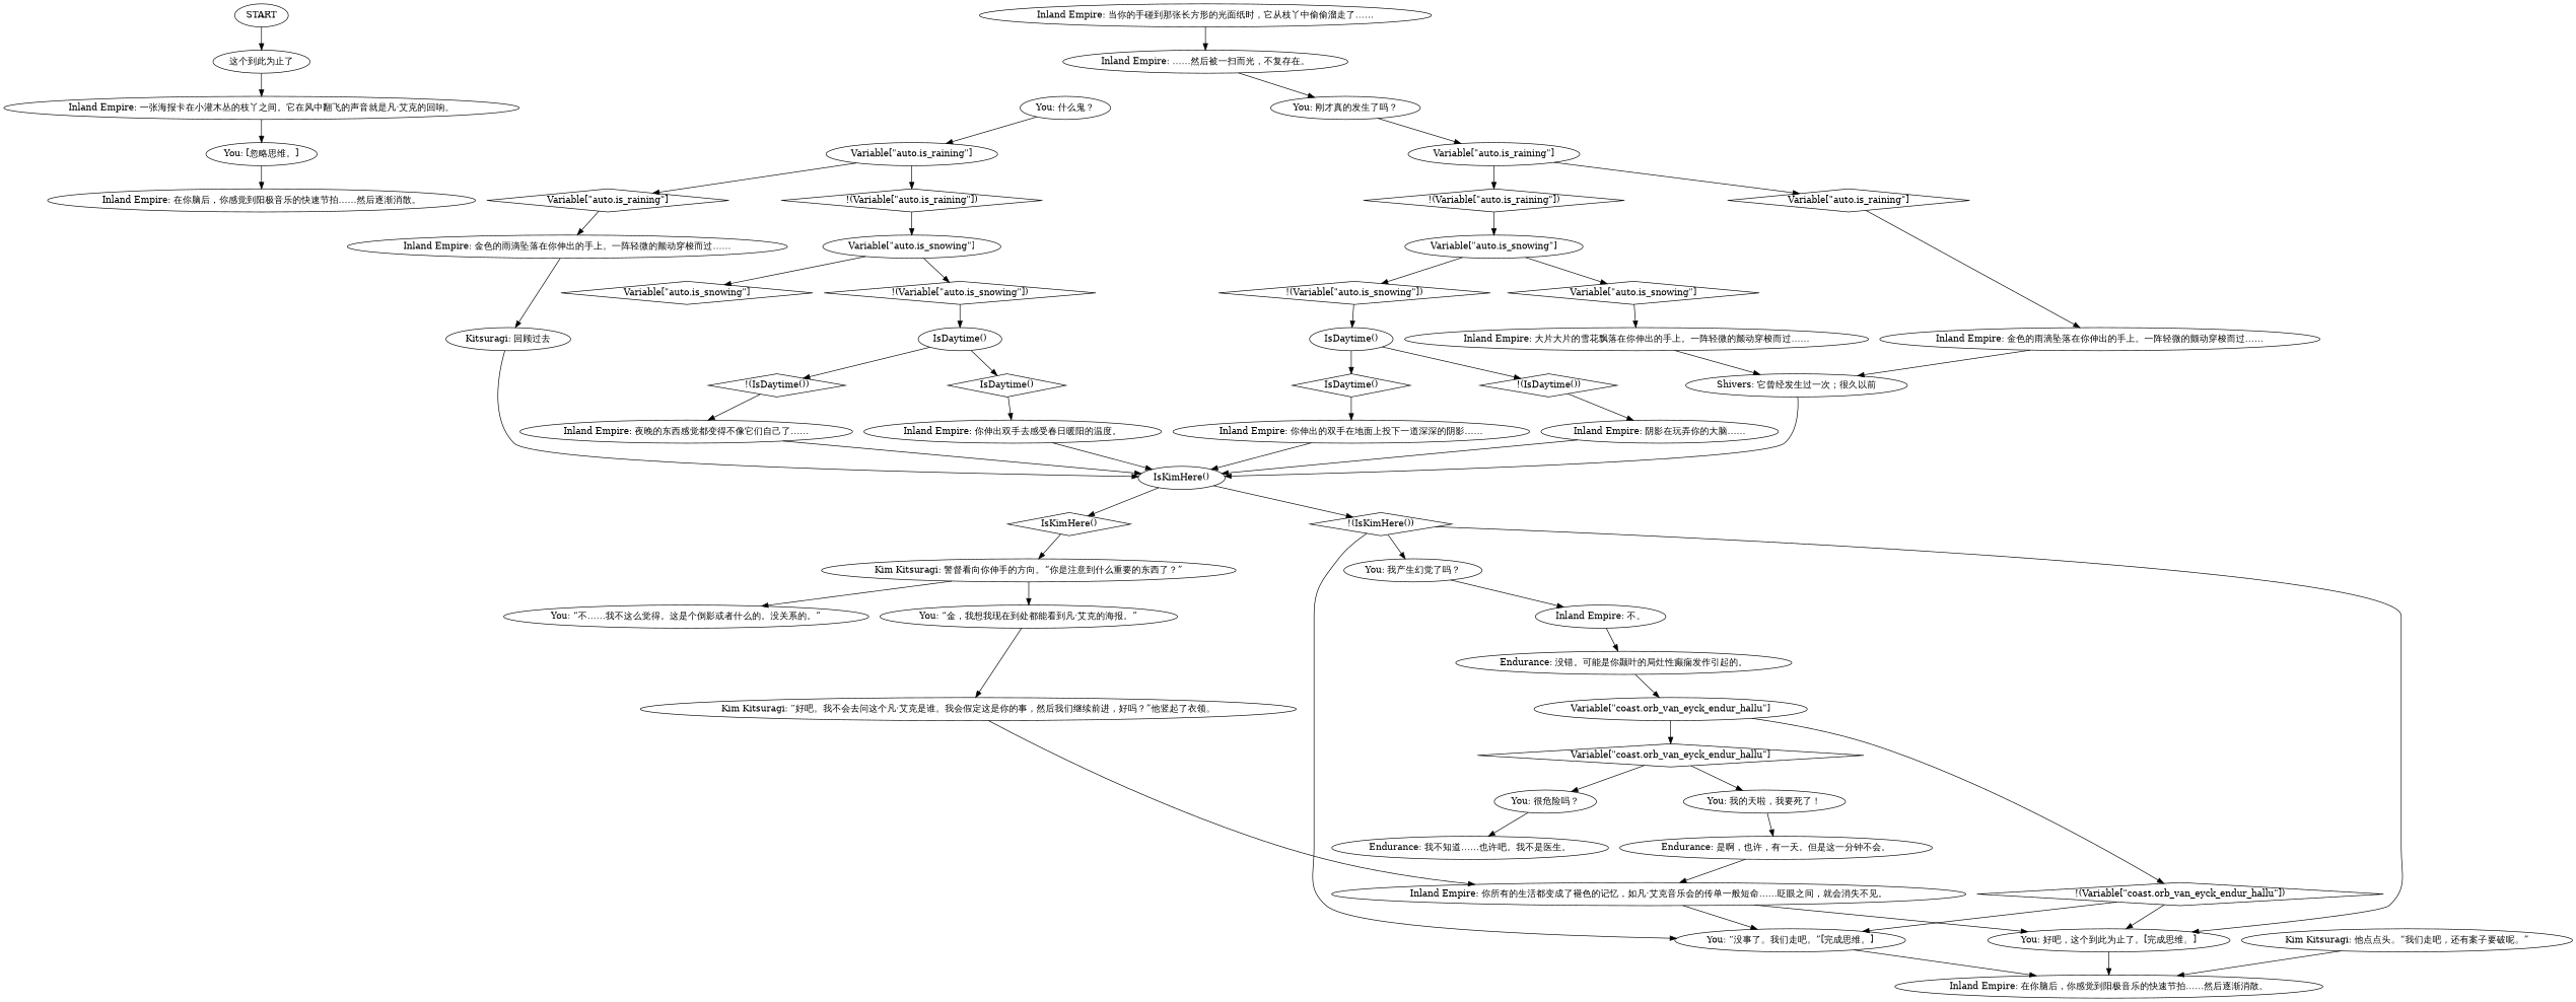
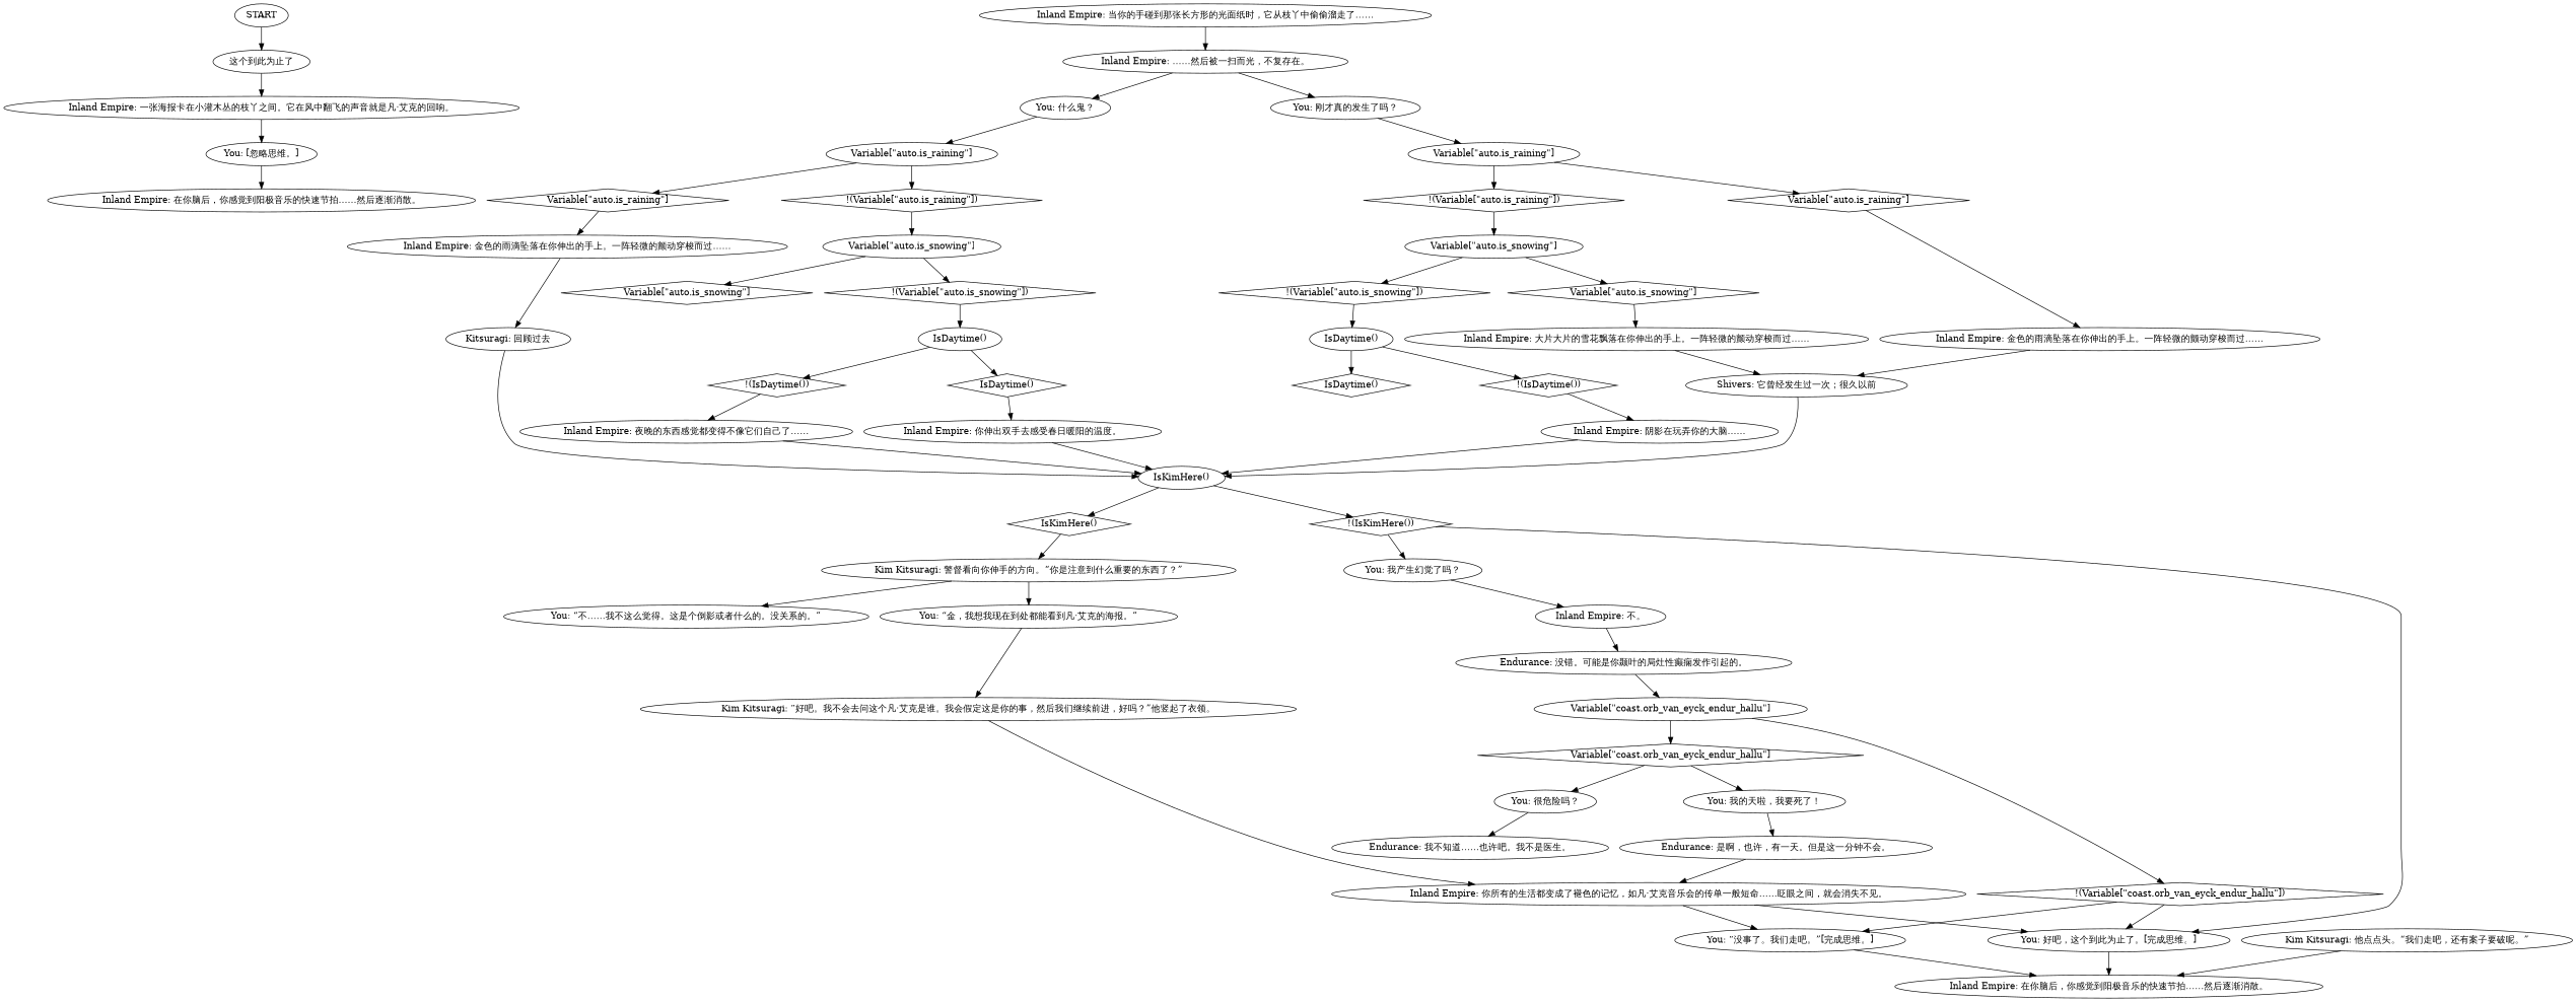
  digraph {
    n1 [label=START]
    n2 [label="这个到此为止了"]
    n3 [label="Inland Empire: 一张海报卡在小灌木丛的枝丫之间。它在风中翻飞的声音就是凡·艾克的回响。"]
    n4 [label="You: [忽略思维。]"]
    n5 [label="Inland Empire: 金色的雨滴坠落在你伸出的手上。一阵轻微的颤动穿梭而过……"]
    n6 [label="Kitsuragi: 回顾过去"]
    n7 [label="IsKimHere()"]
    n8 [label="Inland Empire: 大片大片的雪花飘落在你伸出的手上。一阵轻微的颤动穿梭而过……"]
    n9 [label="Shivers: 它曾经发生过一次；很久以前"]
    n10 [label="IsKimHere()" shape=diamond]
    n11 [label="!(IsKimHere())" shape=diamond]
    n12 [label="Kim Kitsuragi: 警督看向你伸手的方向。“你是注意到什么重要的东西了？”"]
    n13 [label="You: 我产生幻觉了吗？"]
    n14 [label="You: 好吧，这个到此为止了。[完成思维。]"]
    n15 [label="You: “没事了。我们走吧。”[完成思维。]"]
    n16 [label="You: “不……我不这么觉得。这是个倒影或者什么的。没关系的。”"]
    n17 [label="You: “金，我想我现在到处都能看到凡·艾克的海报。”"]
    n18 [label="Inland Empire: 不。"]
    n19 [label="Inland Empire: 在你脑后，你感觉到阳极音乐的快速节拍……然后逐渐消散。"]
    n20 [label="Kim Kitsuragi: 他点点头。“我们走吧，还有案子要破呢。”"]
    n21 [label="Endurance: 没错。可能是你颞叶的局灶性癫痫发作引起的。"]
    n22 [label="Variable[\"coast.orb_van_eyck_endur_hallu\"]"]
    n23 [label="Variable[\"coast.orb_van_eyck_endur_hallu\"]" shape=diamond]
    n24 [label="!(Variable[\"coast.orb_van_eyck_endur_hallu\"])" shape=diamond]
    n25 [label="Variable[\"auto.is_snowing\"]"]
    n26 [label="Variable[\"auto.is_snowing\"]" shape=diamond]
    n27 [label="!(Variable[\"auto.is_snowing\"])" shape=diamond]
    n28 [label="IsDaytime()"]
    n29 [label="IsDaytime()" shape=diamond]
    n30 [label="!(IsDaytime())" shape=diamond]
    n31 [label="Inland Empire: ……然后被一扫而光，不复存在。"]
    n32 [label="You: 刚才真的发生了吗？"]
    n33 [label="You: 什么鬼？"]
    n34 [label="Variable[\"auto.is_raining\"]"]
    n35 [label="Variable[\"auto.is_raining\"]"]
    n36 [label="Variable[\"auto.is_raining\"]" shape=diamond]
    n37 [label="!(Variable[\"auto.is_raining\"])" shape=diamond]
    n38 [label="Kim Kitsuragi: “好吧。我不会去问这个凡·艾克是谁。我会假定这是你的事，然后我们继续前进，好吗？”他竖起了衣领。"]
    n39 [label="Inland Empire: 你所有的生活都变成了褪色的记忆，如凡·艾克音乐会的传单一般短命……眨眼之间，就会消失不见。"]
    n40 [label="Inland Empire: 你伸出双手去感受春日暖阳的温度。"]
    n41 [label="Inland Empire: 夜晚的东西感觉都变得不像它们自己了……"]
    n42 [label="Inland Empire: 金色的雨滴坠落在你伸出的手上。一阵轻微的颤动穿梭而过……"]
    n43 [label="Variable[\"auto.is_snowing\"]"]
    n44 [label="Variable[\"auto.is_snowing\"]" shape=diamond]
    n45 [label="!(Variable[\"auto.is_snowing\"])" shape=diamond]
    n46 [label="Inland Empire: 当你的手碰到那张长方形的光面纸时，它从枝丫中偷偷溜走了……"]
    n47 [label="Variable[\"auto.is_raining\"]" shape=diamond]
    n48 [label="!(Variable[\"auto.is_raining\"])" shape=diamond]
    n49 [label="Inland Empire: 在你脑后，你感觉到阳极音乐的快速节拍……然后逐渐消散。"]
    n50 [label="You: 很危险吗？"]
    n51 [label="You: 我的天啦，我要死了！"]
    n52 [label="Endurance: 我不知道……也许吧。我不是医生。"]
    n53 [label="Endurance: 是啊，也许，有一天。但是这一分钟不会。"]
    n54 [label="Inland Empire: 阴影在玩弄你的大脑……"]
-   n55 [label="Inland Empire: 你伸出的双手在地面上投下一道深深的阴影……"]
    n56 [label="IsDaytime()"]
    n57 [label="IsDaytime()" shape=diamond]
    n58 [label="!(IsDaytime())" shape=diamond]
    n1 -> n2
    n2 -> n3
    n3 -> n4
    n4 -> n49
    n5 -> n6
    n6 -> n7
    n7 -> n10
    n7 -> n11
    n8 -> n9
    n9 -> n7
    n10 -> n12
    n11 -> n13
    n11 -> n14
-   n11 -> n15
    n12 -> n16
    n12 -> n17
    n13 -> n18
    n14 -> n19
    n15 -> n19
    n17 -> n38
    n18 -> n21
    n20 -> n19
    n21 -> n22
    n22 -> n23
    n22 -> n24
    n23 -> n50
    n23 -> n51
    n24 -> n14
    n24 -> n15
    n25 -> n26
    n25 -> n27
    n27 -> n28
    n28 -> n29
    n28 -> n30
    n29 -> n40
    n30 -> n41
    n31 -> n32
+   n31 -> n33
    n32 -> n34
    n33 -> n35
    n34 -> n36
    n34 -> n37
    n35 -> n47
    n35 -> n48
    n36 -> n42
    n37 -> n43
    n38 -> n39
    n39 -> n14
    n39 -> n15
    n40 -> n7
    n41 -> n7
    n42 -> n9
    n43 -> n44
    n43 -> n45
    n44 -> n8
    n45 -> n56
    n46 -> n31
    n47 -> n5
    n48 -> n25
    n50 -> n52
    n51 -> n53
    n53 -> n39
    n54 -> n7
-   n55 -> n7
    n56 -> n57
    n56 -> n58
-   n57 -> n55
    n58 -> n54
  }
